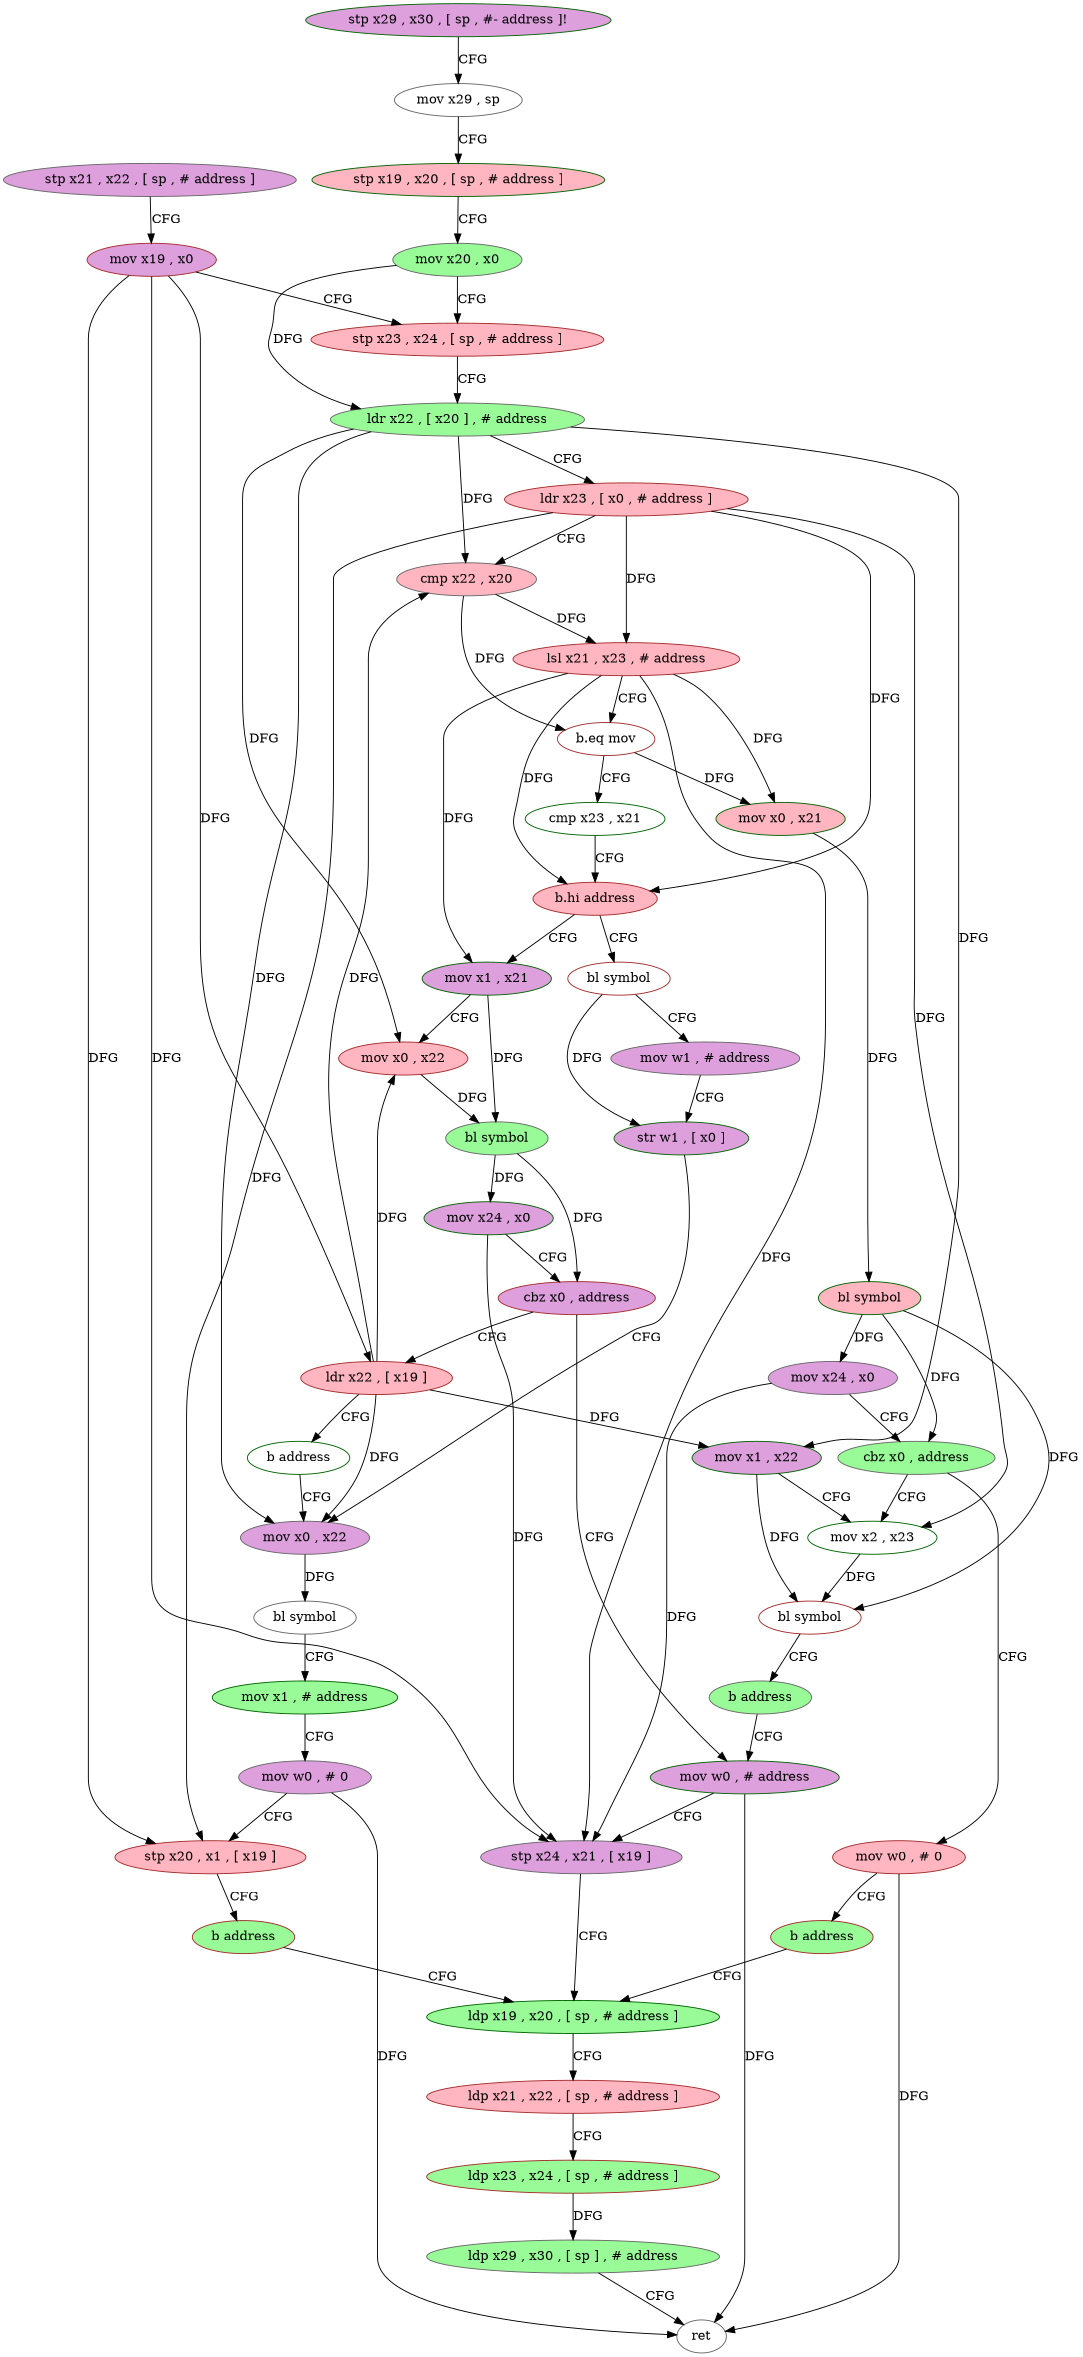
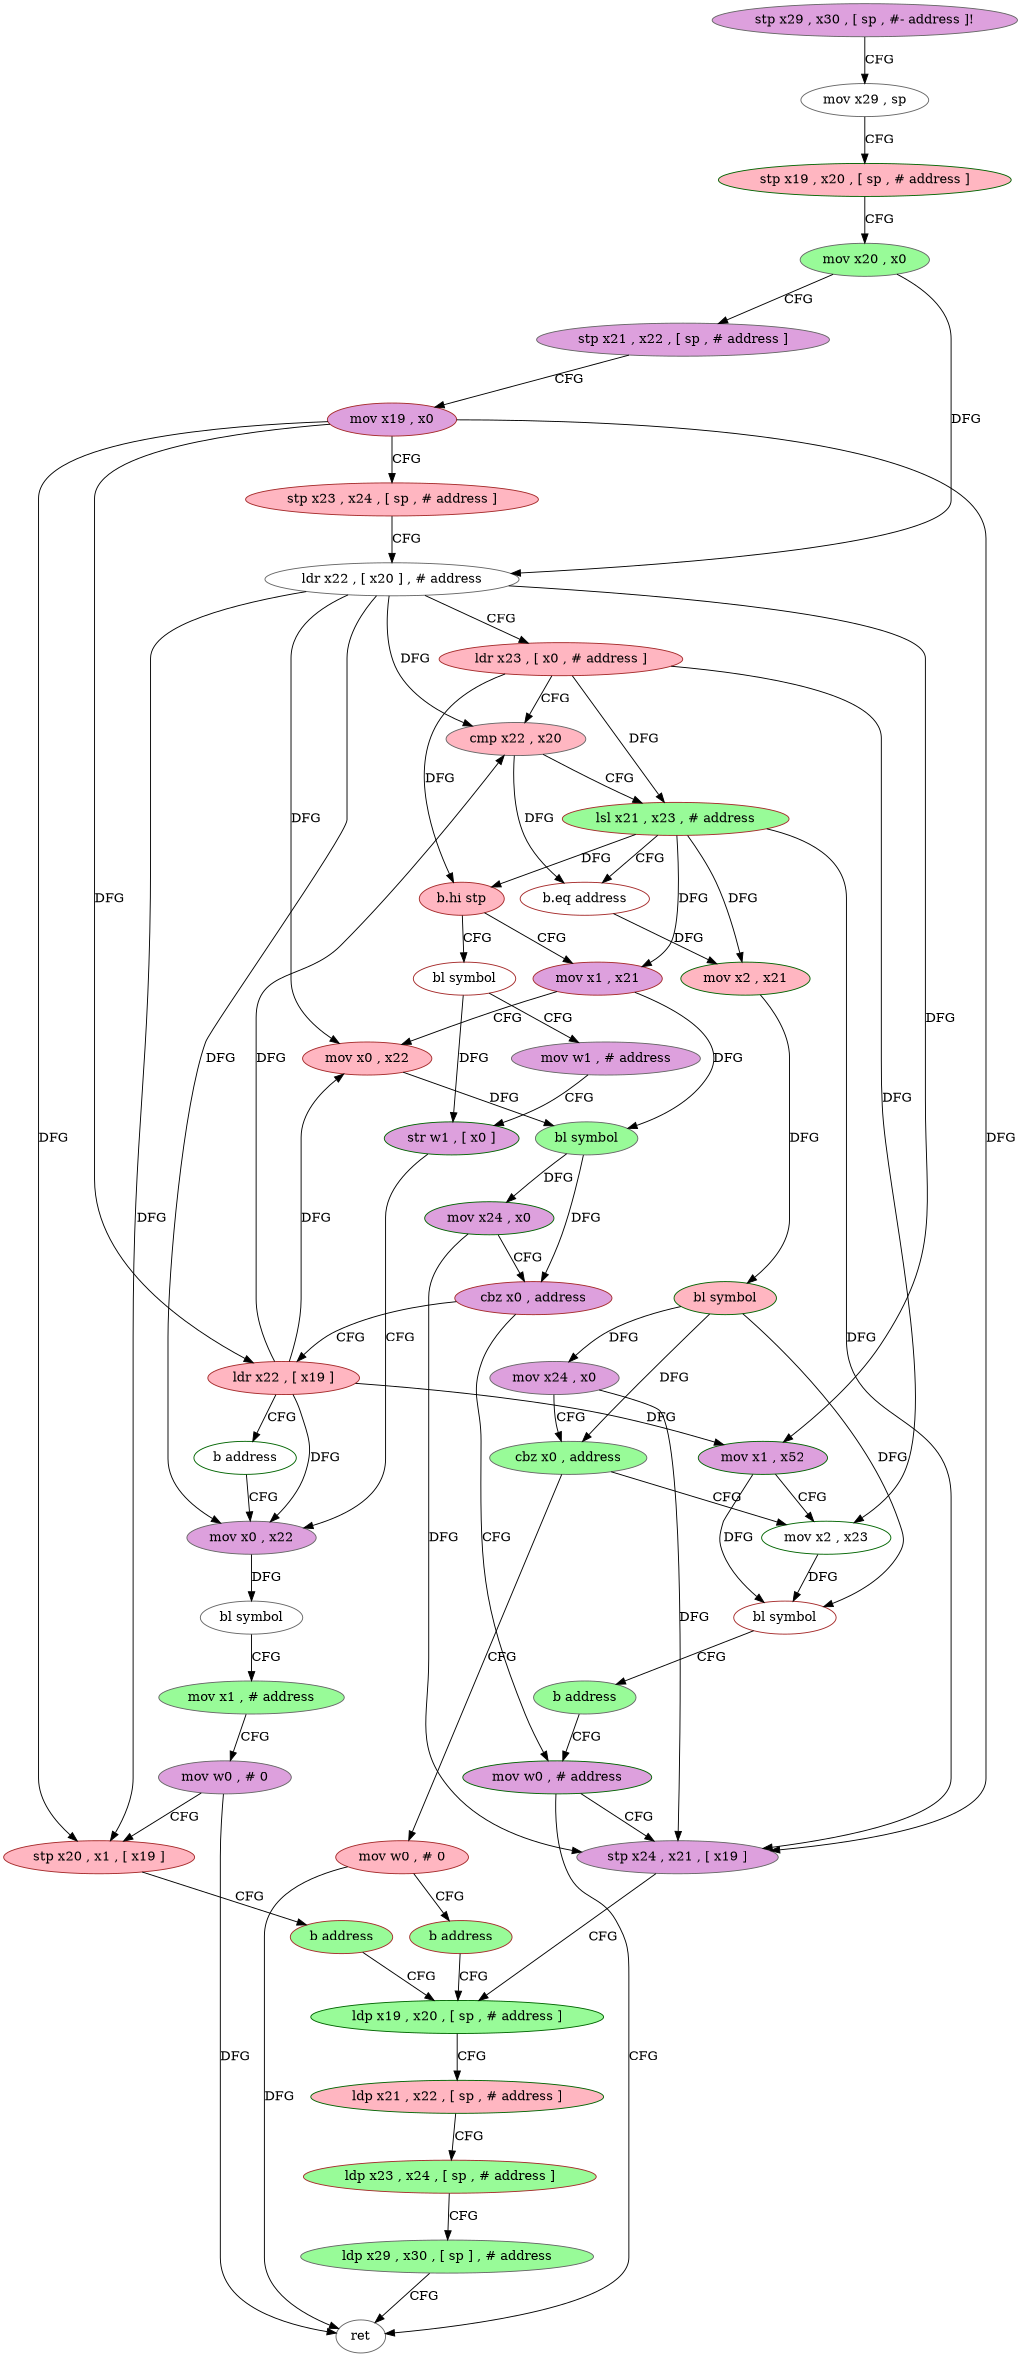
  digraph {
    node [color=gray40 fillcolor=plum style=filled]
-   n1 [color=darkgreen label="stp x29 , x30 , [ sp , #- address ]!"]
+   n1 [label="stp x29 , x30 , [ sp , #- address ]!"]
    n2 [fillcolor=white label="mov x29 , sp"]
    n3 [color=darkgreen fillcolor=lightpink label="stp x19 , x20 , [ sp , # address ]"]
    n4 [fillcolor=palegreen label="mov x20 , x0"]
    n5 [label="stp x21 , x22 , [ sp , # address ]"]
-   n6 [fillcolor=palegreen label="ldr x22 , [ x20 ] , # address"]
+   n6 [fillcolor=white label="ldr x22 , [ x20 ] , # address"]
    n7 [color=brown label="mov x19 , x0"]
    n8 [color=brown fillcolor=lightpink label="stp x20 , x1 , [ x19 ]"]
    n9 [color=brown fillcolor=lightpink label="ldr x23 , [ x0 , # address ]"]
    n10 [fillcolor=lightpink label="cmp x22 , x20"]
-   n11 [color=darkgreen label="mov x1 , x22"]
+   n11 [color=darkgreen label="mov x1 , x52"]
    n12 [label="mov x0 , x22"]
    n13 [color=brown fillcolor=lightpink label="mov x0 , x22"]
    n14 [color=brown fillcolor=lightpink label="stp x23 , x24 , [ sp , # address ]"]
    n15 [color=brown fillcolor=lightpink label="ldr x22 , [ x19 ]"]
    n16 [label="stp x24 , x21 , [ x19 ]"]
    n17 [color=darkgreen fillcolor=white label="b address"]
    n18 [color=darkgreen fillcolor=palegreen label="ldp x19 , x20 , [ sp , # address ]"]
    n19 [color=brown fillcolor=palegreen label="b address"]
-   n20 [color=brown fillcolor=lightpink label="lsl x21 , x23 , # address"]
+   n20 [color=brown fillcolor=palegreen label="lsl x21 , x23 , # address"]
    n21 [color=darkgreen fillcolor=white label="mov x2 , x23"]
-   n22 [color=brown fillcolor=lightpink label="b.hi address"]
-   n23 [color=brown fillcolor=white label="b.eq mov"]
+   n22 [color=brown fillcolor=lightpink label="b.hi stp"]
+   n23 [color=brown fillcolor=white label="b.eq address"]
    n24 [color=brown fillcolor=white label="bl symbol"]
    n25 [fillcolor=white label="bl symbol"]
    n26 [fillcolor=palegreen label="bl symbol"]
-   n27 [color=darkgreen fillcolor=lightpink label="mov x0 , x21"]
-   n28 [color=darkgreen label="mov x1 , x21"]
+   n27 [color=darkgreen fillcolor=lightpink label="mov x2 , x21"]
+   n28 [color=brown label="mov x1 , x21"]
    n29 [color=brown fillcolor=white label="bl symbol"]
-   n30 [color=darkgreen fillcolor=white label="cmp x23 , x21"]
    n31 [color=darkgreen fillcolor=lightpink label="bl symbol"]
    n32 [label="mov x24 , x0"]
    n33 [fillcolor=palegreen label="cbz x0 , address"]
    n34 [color=brown fillcolor=lightpink label="mov w0 , # 0"]
    n35 [fillcolor=palegreen label="b address"]
    n36 [color=brown fillcolor=palegreen label="b address"]
    n37 [fillcolor=white label=ret]
    n38 [label="mov w1 , # address"]
    n39 [color=darkgreen label="str w1 , [ x0 ]"]
    n40 [color=darkgreen label="mov x24 , x0"]
    n41 [color=brown label="cbz x0 , address"]
-   n42 [color=brown fillcolor=lightpink label="ldp x21 , x22 , [ sp , # address ]"]
+   n42 [color=darkgreen fillcolor=lightpink label="ldp x21 , x22 , [ sp , # address ]"]
    n43 [color=brown fillcolor=palegreen label="ldp x23 , x24 , [ sp , # address ]"]
    n44 [color=darkgreen label="mov w0 , # address"]
-   n45 [color=darkgreen fillcolor=palegreen label="mov x1 , # address"]
+   n45 [fillcolor=palegreen label="mov x1 , # address"]
    n46 [fillcolor=palegreen label="ldp x29 , x30 , [ sp ] , # address"]
    n47 [label="mov w0 , # 0"]
    n1 -> n2 [label=CFG]
    n2 -> n3 [label=CFG]
    n3 -> n4 [label=CFG]
-   n4 -> n14 [label=CFG]
+   n4 -> n5 [label=CFG]
    n4 -> n6 [label=DFG]
    n5 -> n7 [label=CFG]
-   n9 -> n8 [label=DFG]
+   n6 -> n8 [label=DFG]
    n6 -> n9 [label=CFG]
    n6 -> n10 [label=DFG]
    n6 -> n11 [label=DFG]
    n6 -> n12 [label=DFG]
    n6 -> n13 [label=DFG]
    n7 -> n8 [label=DFG]
    n7 -> n14 [label=CFG]
    n7 -> n15 [label=DFG]
    n7 -> n16 [label=DFG]
    n8 -> n19 [label=CFG]
    n9 -> n10 [label=CFG]
    n9 -> n20 [label=DFG]
    n9 -> n21 [label=DFG]
    n9 -> n22 [label=DFG]
-   n10 -> n20 [label=DFG]
+   n10 -> n20 [label=CFG]
    n10 -> n23 [label=DFG]
    n11 -> n21 [label=CFG]
    n11 -> n24 [label=DFG]
    n12 -> n25 [label=DFG]
    n13 -> n26 [label=DFG]
    n14 -> n6 [label=CFG]
    n15 -> n10 [label=DFG]
    n15 -> n11 [label=DFG]
    n15 -> n12 [label=DFG]
    n15 -> n13 [label=DFG]
    n15 -> n17 [label=CFG]
    n16 -> n18 [label=CFG]
    n17 -> n12 [label=CFG]
    n18 -> n42 [label=CFG]
    n19 -> n18 [label=CFG]
    n20 -> n16 [label=DFG]
    n20 -> n22 [label=DFG]
    n20 -> n23 [label=CFG]
    n20 -> n27 [label=DFG]
    n20 -> n28 [label=DFG]
    n21 -> n24 [label=DFG]
    n22 -> n28 [label=CFG]
    n22 -> n29 [label=CFG]
    n23 -> n27 [label=DFG]
-   n23 -> n30 [label=CFG]
    n24 -> n35 [label=CFG]
    n25 -> n45 [label=CFG]
    n26 -> n40 [label=DFG]
    n26 -> n41 [label=DFG]
    n27 -> n31 [label=DFG]
    n28 -> n13 [label=CFG]
    n28 -> n26 [label=DFG]
    n29 -> n38 [label=CFG]
    n29 -> n39 [label=DFG]
-   n30 -> n22 [label=CFG]
    n31 -> n24 [label=DFG]
    n31 -> n32 [label=DFG]
    n31 -> n33 [label=DFG]
    n32 -> n16 [label=DFG]
    n32 -> n33 [label=CFG]
    n33 -> n21 [label=CFG]
    n33 -> n34 [label=CFG]
    n34 -> n36 [label=CFG]
    n34 -> n37 [label=DFG]
    n35 -> n44 [label=CFG]
    n36 -> n18 [label=CFG]
    n38 -> n39 [label=CFG]
    n39 -> n12 [label=CFG]
    n40 -> n16 [label=DFG]
    n40 -> n41 [label=CFG]
    n41 -> n15 [label=CFG]
    n41 -> n44 [label=CFG]
    n42 -> n43 [label=CFG]
-   n43 -> n46 [label=DFG]
+   n43 -> n46 [label=CFG]
    n44 -> n16 [label=CFG]
-   n44 -> n37 [label=DFG]
+   n44 -> n37 [label=CFG]
    n45 -> n47 [label=CFG]
    n46 -> n37 [label=CFG]
    n47 -> n8 [label=CFG]
    n47 -> n37 [label=DFG]
  }
